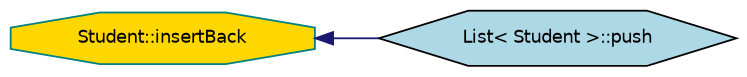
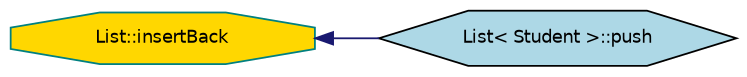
  digraph {
    rankdir=LR
    node [fontname=Helvetica fontsize=10 style=filled]
-   n1 [color=teal fillcolor=gold fontcolor=black height=0.2 label="Student::insertBack" shape=octagon width=0.4]
+   n1 [color=teal fillcolor=gold fontcolor=black height=0.2 label="List::insertBack" shape=octagon width=0.4]
    n2 [color=black fillcolor=lightblue height=0.2 label="List\< Student \>::push" shape=hexagon width=0.4]
    n1 -> n2 [color=midnightblue dir=back fontname=Helvetica fontsize=10 labelfontname=Helvetica labelfontsize=10 style=solid]
  }
